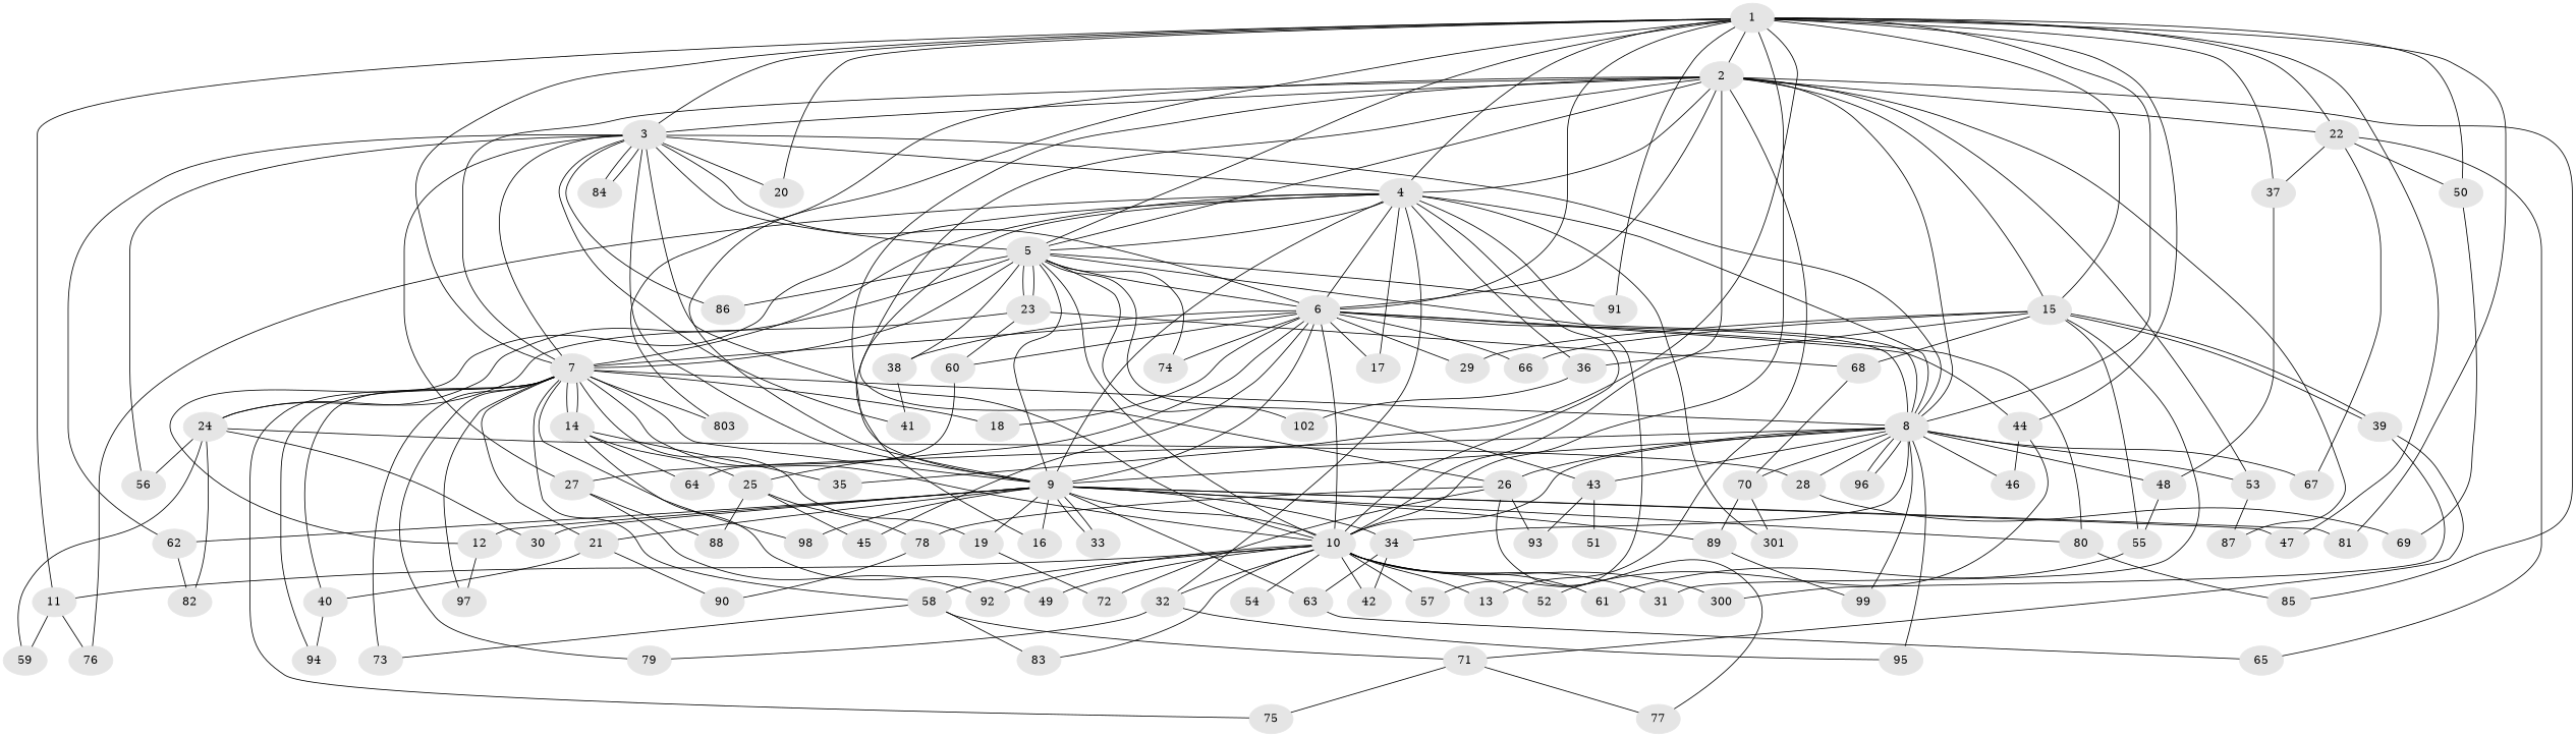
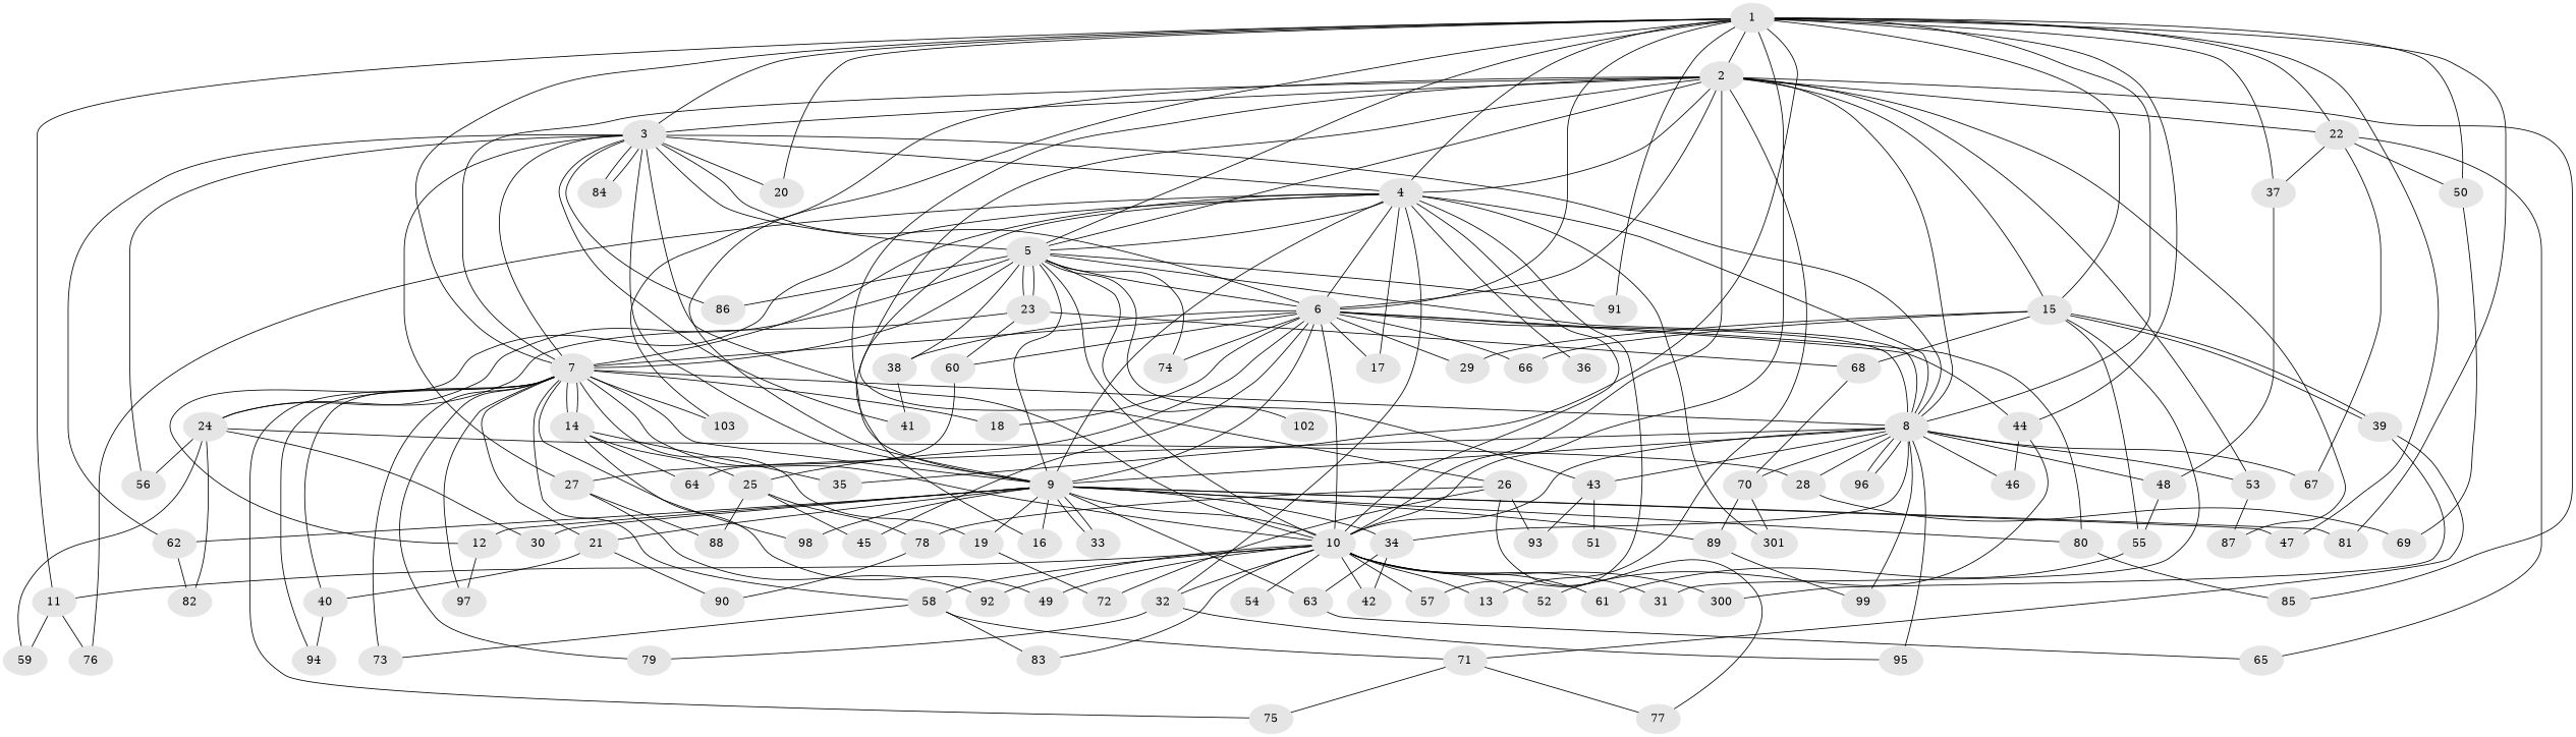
  graph {
    node [color=gray90 style=filled]
    1
    2
    3
    4
    5
    6
    7
    8
    9
    10
    11
    15
    20
    22
    35
    37
    44
    47
    50
    81
    91
    13
    26
    53
    85
    87
-   103 [label=803]
+   103
    27
    41
    56
    62
    84
    86
    12
    16
    17
    32
    36
    57
    76
    n41 [label=301]
    23
    24
    38
    43
    74
    102
    18
    25
    29
    45
    60
    66
    80
    14
    19
    21
    40
    58
    73
    75
    79
    94
    97
    98
    28
    34
    46
    48
    67
    70
    95
    96
    99
    30
    33
    63
    89
    31
    42
    49
    52
    54
    61
    83
    92
    n87 [label=300]
    59
    39
    55
    68
    65
    69
    72
    78
    77
    93
    88
    82
    51
    64
    90
    71
    1 -- 2
    1 -- 3
    1 -- 4
    1 -- 5
    1 -- 6
    1 -- 7
    1 -- 8
    1 -- 9
    1 -- 10
    1 -- 11
    1 -- 15
    1 -- 20
    1 -- 22
    1 -- 35
    1 -- 37
    1 -- 44
    1 -- 47
    1 -- 50
    1 -- 81
    1 -- 91
    2 -- 3
    2 -- 4
    2 -- 5
    2 -- 6
    2 -- 7
    2 -- 8
    2 -- 9
    2 -- 10
    2 -- 15
    2 -- 22
    2 -- 13
    2 -- 26
    2 -- 53
    2 -- 85
    2 -- 87
    2 -- 103
    3 -- 4
    3 -- 5
    3 -- 6
    3 -- 7
    3 -- 8
    3 -- 9
    3 -- 10
    3 -- 20
    3 -- 27
    3 -- 41
    3 -- 56
    3 -- 62
    3 -- 84
    3 -- 84
    3 -- 86
    4 -- 5
    4 -- 6
    4 -- 7
    4 -- 8
    4 -- 9
    4 -- 10
    4 -- 12
    4 -- 16
    4 -- 17
    4 -- 32
    4 -- 36
    4 -- 57
    4 -- 76
    4 -- n41
    5 -- 6
    5 -- 7
    5 -- 8
    5 -- 9
    5 -- 10
    5 -- 91
    5 -- 86
    5 -- 23
    5 -- 23
    5 -- 24
    5 -- 38
    5 -- 43
    5 -- 74
    5 -- 102
    6 -- 7
    6 -- 8
    6 -- 9
    6 -- 10
    6 -- 44
    6 -- 17
    6 -- 38
    6 -- 74
    6 -- 18
    6 -- 25
    6 -- 29
    6 -- 45
    6 -- 60
    6 -- 66
    6 -- 80
    7 -- 8
    7 -- 9
    7 -- 10
    7 -- 103
    7 -- 18
    7 -- 14
    7 -- 14
    7 -- 19
    7 -- 21
    7 -- 40
    7 -- 58
    7 -- 73
    7 -- 75
    7 -- 79
    7 -- 94
    7 -- 97
    7 -- 98
    8 -- 9
    8 -- 10
-   8 -- 26
    8 -- 53
    8 -- 27
    8 -- 43
    8 -- 28
    8 -- 34
    8 -- 46
    8 -- 48
    8 -- 67
    8 -- 70
    8 -- 95
    8 -- 96
    8 -- 96
    8 -- 99
    9 -- 10
    9 -- 47
    9 -- 81
    9 -- 62
    9 -- 12
    9 -- 16
    9 -- 80
    9 -- 19
    9 -- 21
    9 -- 98
    9 -- 34
    9 -- 30
    9 -- 33
    9 -- 33
    9 -- 63
    9 -- 89
    10 -- 11
    10 -- 13
    10 -- 32
    10 -- 57
    10 -- 58
    10 -- 31
    10 -- 42
    10 -- 49
    10 -- 52
    10 -- 54
    10 -- 61
    10 -- 83
    10 -- 92
    10 -- n87
    11 -- 76
    11 -- 59
-   15 -- 36
    15 -- 29
    15 -- 66
    15 -- 31
    15 -- 39
    15 -- 39
    15 -- 55
    15 -- 68
    22 -- 37
    22 -- 50
    22 -- 67
    22 -- 65
    37 -- 48
    44 -- 46
    44 -- 52
    50 -- 69
    26 -- 72
    26 -- 78
    26 -- 77
    26 -- 93
    53 -- 87
    27 -- 92
    27 -- 88
    62 -- 82
    12 -- 97
    32 -- 79
    32 -- 95
-   36 -- 102
    23 -- 24
    23 -- 60
    23 -- 68
    24 -- 56
    24 -- 28
    24 -- 30
    24 -- 59
    24 -- 82
    38 -- 41
    43 -- 93
    43 -- 51
    25 -- 45
    25 -- 78
    25 -- 88
    60 -- 64
    80 -- 85
    14 -- 35
    14 -- 25
    14 -- 49
    14 -- 64
    19 -- 72
    21 -- 40
    21 -- 90
    40 -- 94
    58 -- 73
    58 -- 83
    58 -- 71
    28 -- 69
    34 -- 63
    34 -- 42
    48 -- 55
    70 -- n41
    70 -- 89
    63 -- 65
    89 -- 99
    39 -- n87
    39 -- 71
    55 -- 61
    68 -- 70
    78 -- 90
    71 -- 75
    71 -- 77
  }
